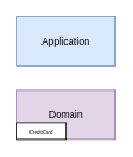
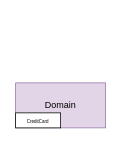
  <mxCell id="0" />
  <mxCell id="1" parent="0" />
- <mxCell id="2" value="Application" style="rounded=0;whiteSpace=wrap;html=1;fillColor=#dae8fc;strokeColor=#6c8ebf;" vertex="1" parent="1"><mxGeometry x="20" y="20" width="120" height="60" as="geometry" /></mxCell>
  <mxCell id="3" value="Domain" style="rounded=0;whiteSpace=wrap;html=1;fillColor=#e1d5e7;strokeColor=#9673a6;" vertex="1" parent="1"><mxGeometry x="20" y="110" width="120" height="60" as="geometry" /></mxCell>
  <mxCell id="4" value="&lt;font style=&quot;font-size: 6px&quot;&gt;CreditCard&lt;/font&gt;" style="rounded=0;whiteSpace=wrap;html=1;" vertex="1" parent="1"><mxGeometry x="20" y="150" width="60" height="20" as="geometry" /></mxCell>
